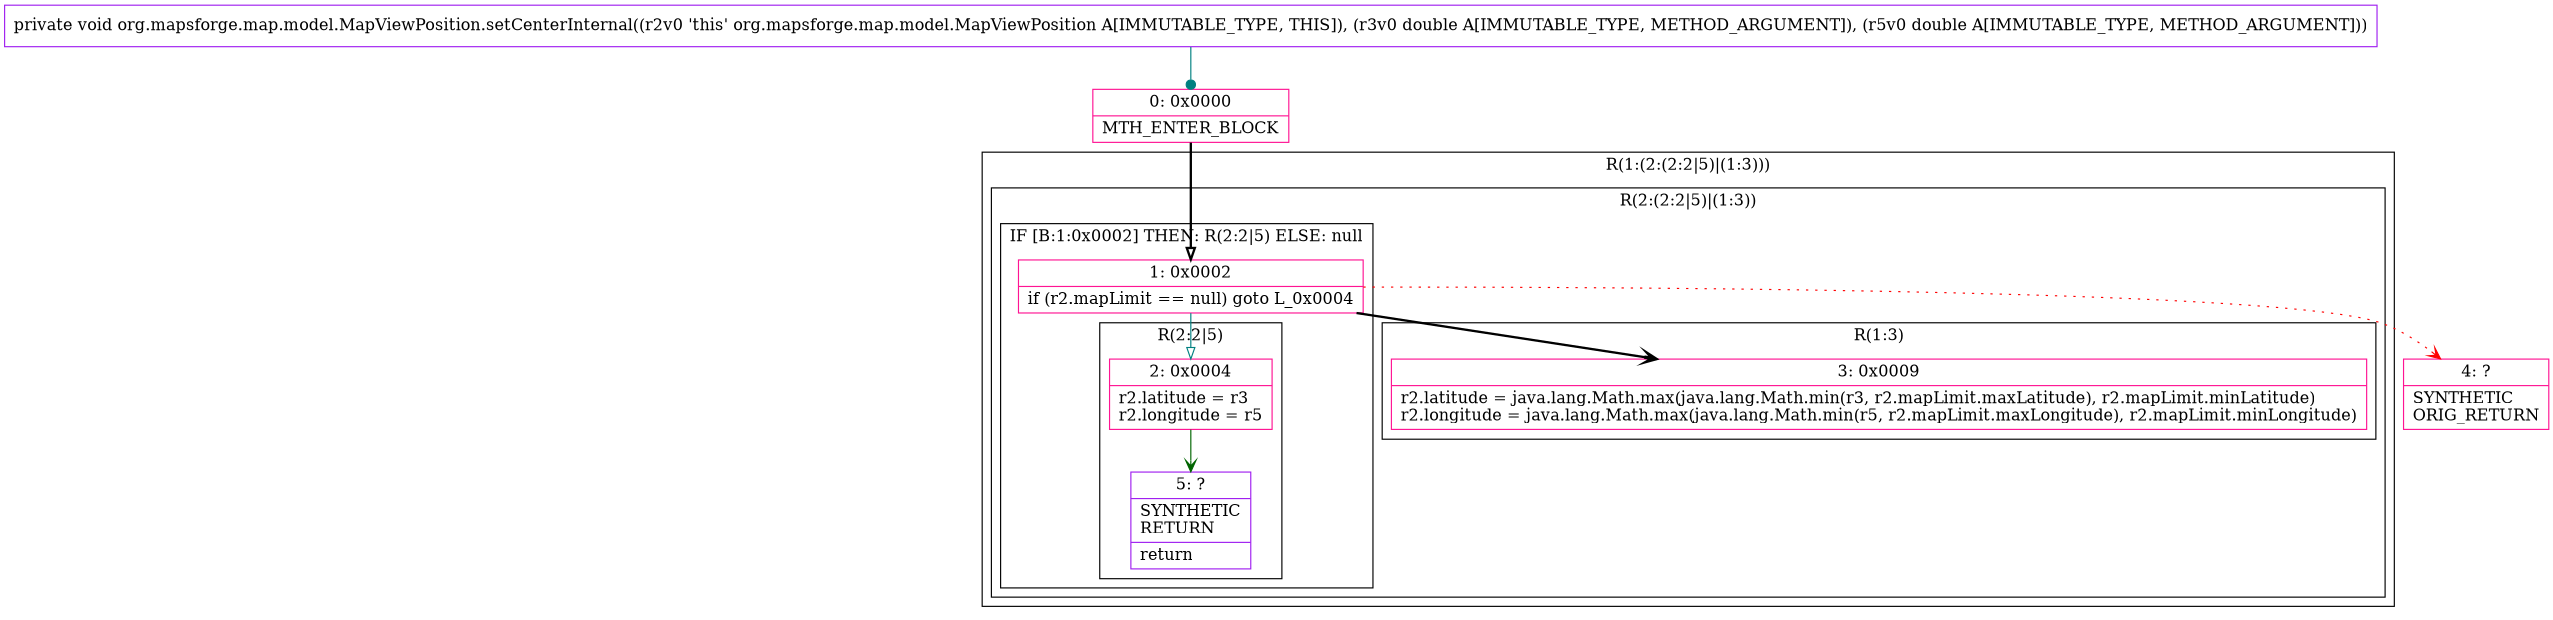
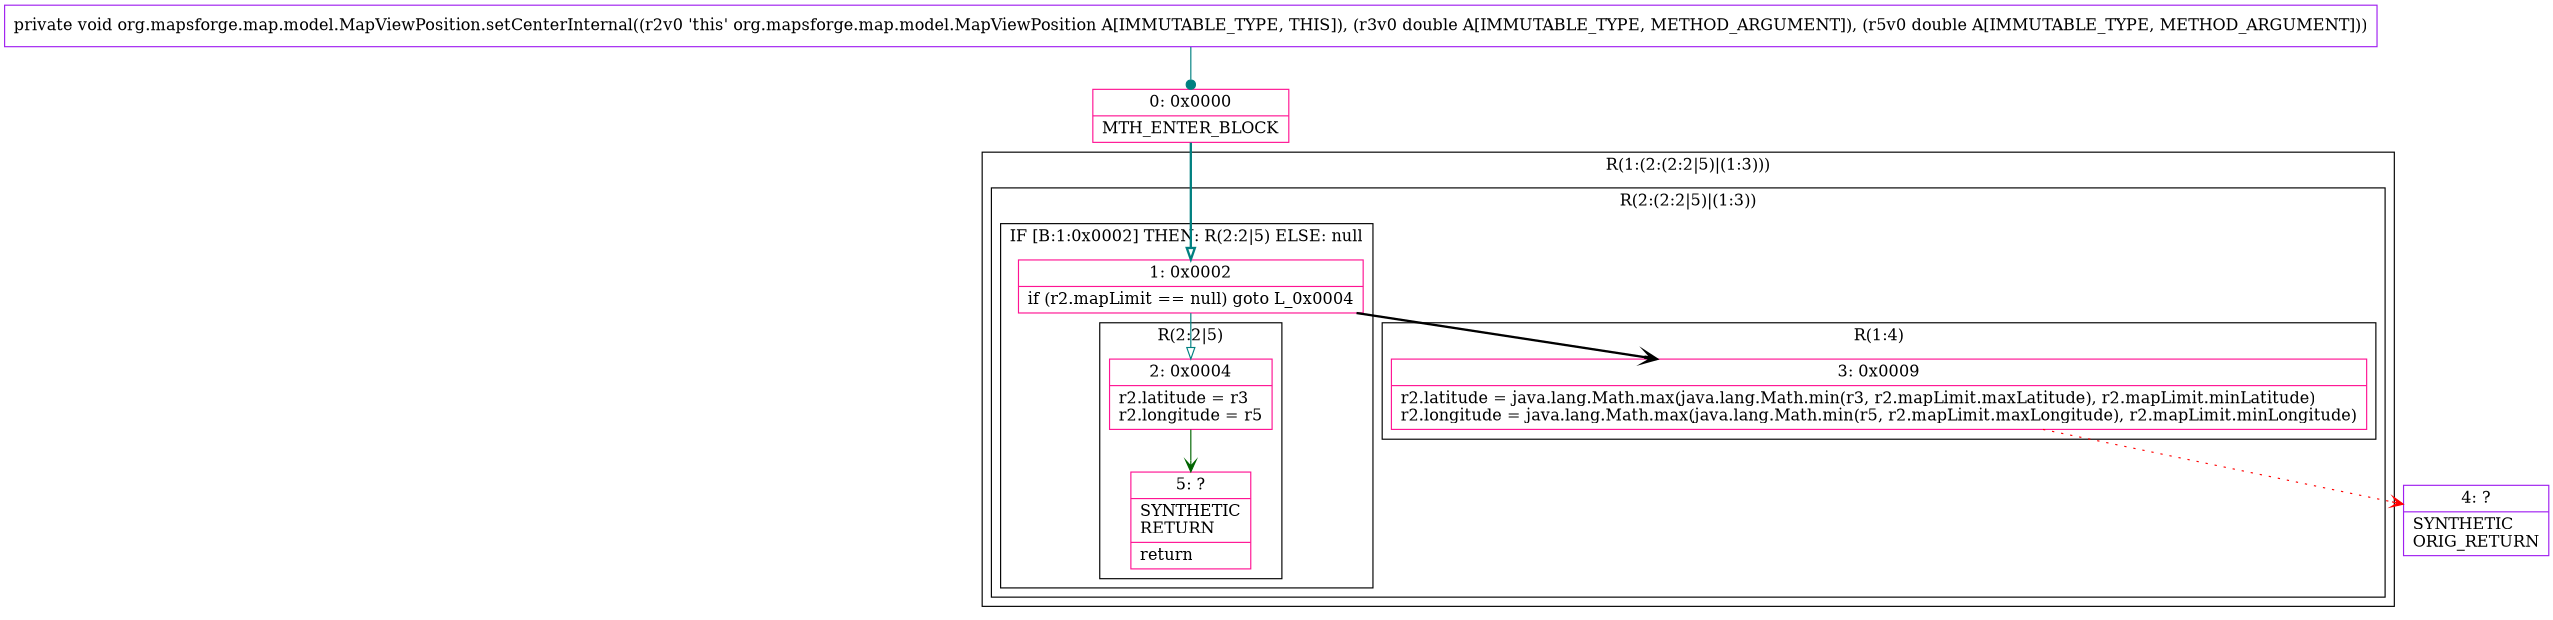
  digraph {
    node [color=deeppink shape=record]
    edge [arrowhead=vee color=teal style=solid]
    n1 [label="{2\:\ 0x0004|r2.latitude = r3\lr2.longitude = r5\l}"]
-   n2 [color=purple label="{5\:\ ?|SYNTHETIC\lRETURN\l|return\l}"]
+   n2 [label="{5\:\ ?|SYNTHETIC\lRETURN\l|return\l}"]
    n3 [label="{1\:\ 0x0002|if (r2.mapLimit == null) goto L_0x0004\l}"]
    n4 [label="{3\:\ 0x0009|r2.latitude = java.lang.Math.max(java.lang.Math.min(r3, r2.mapLimit.maxLatitude), r2.mapLimit.minLatitude)\lr2.longitude = java.lang.Math.max(java.lang.Math.min(r5, r2.mapLimit.maxLongitude), r2.mapLimit.minLongitude)\l}"]
-   n5 [label="{4\:\ ?|SYNTHETIC\lORIG_RETURN\l}"]
+   n5 [color=purple label="{4\:\ ?|SYNTHETIC\lORIG_RETURN\l}"]
    n6 [label="{0\:\ 0x0000|MTH_ENTER_BLOCK\l}"]
    n7 [color=purple label="{private void org.mapsforge.map.model.MapViewPosition.setCenterInternal((r2v0 'this' org.mapsforge.map.model.MapViewPosition A[IMMUTABLE_TYPE, THIS]), (r3v0 double A[IMMUTABLE_TYPE, METHOD_ARGUMENT]), (r5v0 double A[IMMUTABLE_TYPE, METHOD_ARGUMENT])) }"]
    subgraph cluster_1 {
      label="R(1:(2:(2:2|5)|(1:3)))"
      subgraph cluster_2 {
        label="R(2:(2:2|5)|(1:3))"
        subgraph cluster_3 {
          label="IF [B:1:0x0002] THEN: R(2:2|5) ELSE: null"
          n3
          subgraph cluster_4 {
            label="R(2:2|5)"
            n1
            n2
          }
        }
        subgraph cluster_5 {
-         label="R(1:3)"
+         label="R(1:4)"
          n4
        }
      }
    }
    n1 -> n2 [color=darkgreen]
    n3 -> n1 [arrowhead=onormal]
    n3 -> n4 [color=black style=bold]
-   n3 -> n5 [color=red style=dotted]
-   n6 -> n3 [arrowhead=onormal color=black style=bold]
+   n4 -> n5 [color=red style=dotted]
+   n6 -> n3 [arrowhead=onormal style=bold]
    n7 -> n6 [arrowhead=dot]
  }
